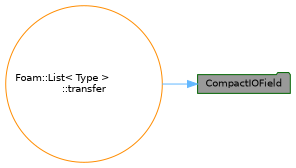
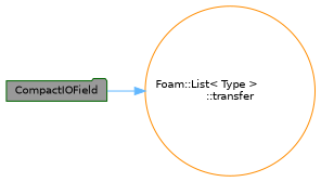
  digraph {
    rankdir=LR
    node [fontname=Helvetica fontsize=10 style=filled]
    n1 [color=darkgreen fillcolor=grey60 fontcolor=black height=0.2 label=CompactIOField shape=folder width=0.4]
    n2 [color=darkorange fillcolor=white height=0.2 label="Foam::List\< Type \>\l::transfer" shape=circle width=0.4]
-   n2 -> n1 [color=steelblue1 fontname=Helvetica fontsize=10 labelfontname=Helvetica labelfontsize=10 style=solid arrowhead=normal]
+   n1 -> n2 [color=steelblue1 fontname=Helvetica fontsize=10 labelfontname=Helvetica labelfontsize=10 style=solid arrowhead=normal]
  }
